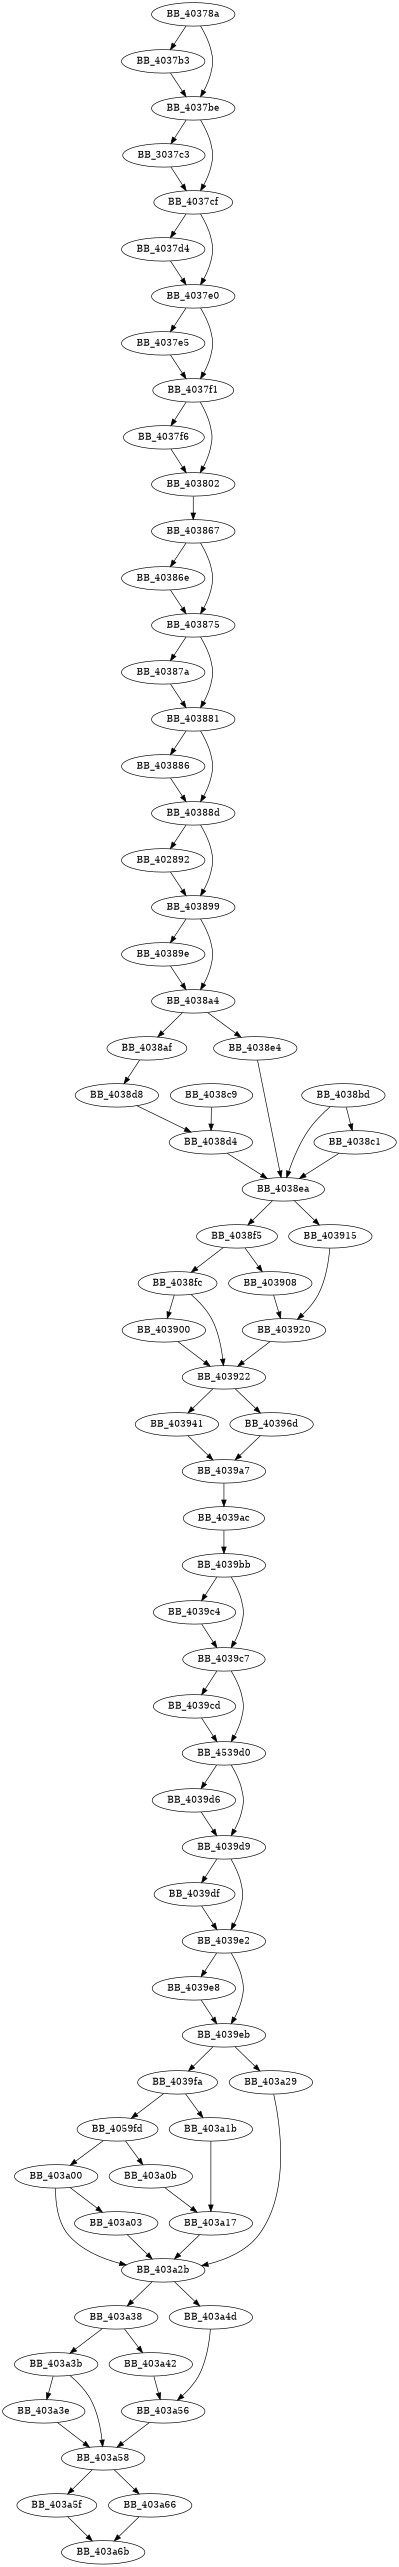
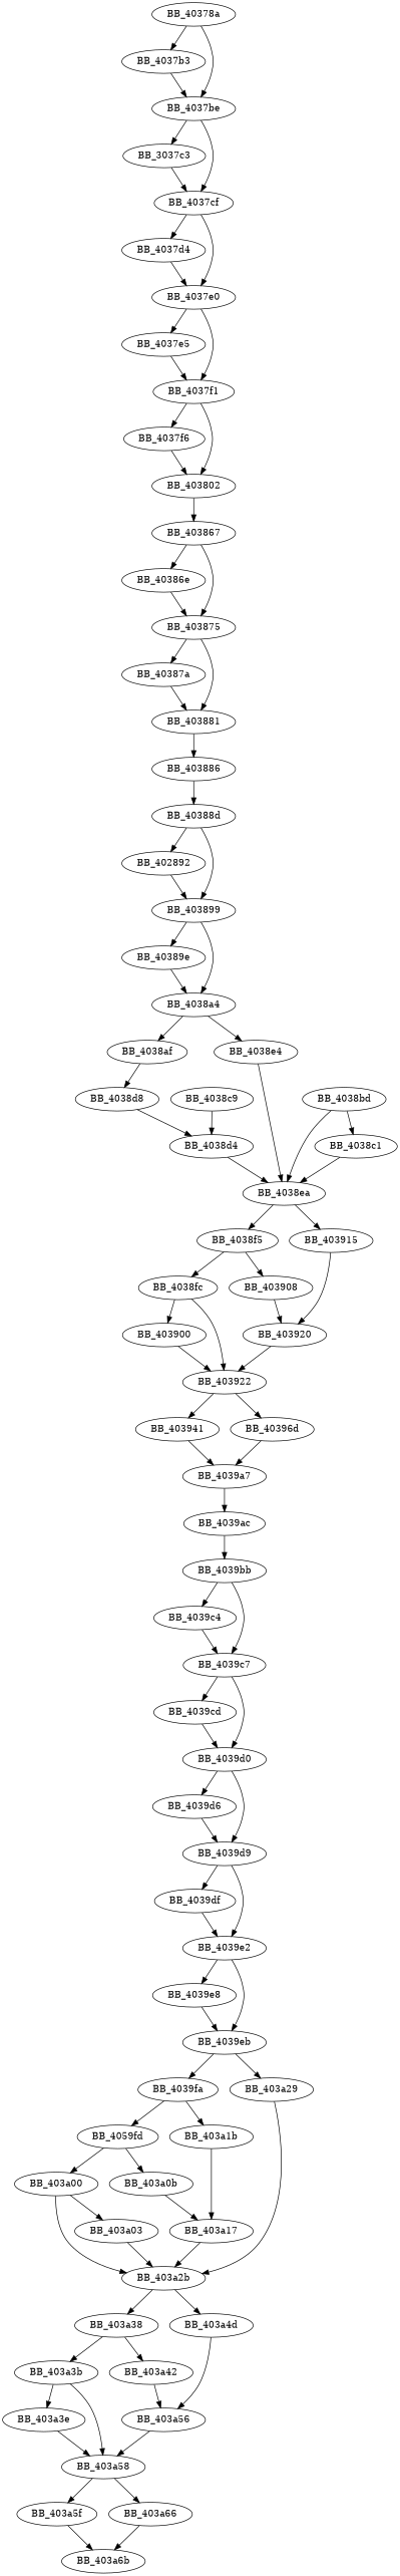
  digraph {
    BB_40378a
    BB_4037b3
    BB_4037be
    n4 [label=BB_3037c3]
    BB_4037cf
    BB_4037d4
    BB_4037e0
    BB_4037e5
    BB_4037f1
    BB_4037f6
    BB_403802
    BB_403867
    BB_40386e
    BB_403875
    BB_40387a
    BB_403881
    BB_403886
    BB_40388d
    n19 [label=BB_402892]
    BB_403899
    BB_40389e
    BB_4038a4
    BB_4038af
    BB_4038e4
    BB_4038d8
    BB_4038ea
    BB_4038d4
    BB_4038f5
    BB_403915
    BB_4038bd
    BB_4038c1
    BB_4038c9
    BB_4038fc
    BB_403908
    BB_403920
    BB_403900
    BB_403922
    BB_403941
    BB_40396d
    BB_4039a7
    BB_4039ac
    BB_4039bb
    BB_4039c4
    BB_4039c7
    BB_4039cd
-   BB_4039d0 [label=BB_4539d0]
+   BB_4039d0
    BB_4039d6
    BB_4039d9
    BB_4039df
    BB_4039e2
    BB_4039e8
    BB_4039eb
    BB_4039fa
    BB_403a29
    n55 [label=BB_4059fd]
    BB_403a1b
    BB_403a2b
    BB_403a00
    BB_403a0b
    BB_403a17
    BB_403a38
    BB_403a4d
    BB_403a03
    BB_403a3b
    BB_403a42
    BB_403a56
    BB_403a3e
    BB_403a58
    BB_403a5f
    BB_403a66
    BB_403a6b
    BB_40378a -> BB_4037b3
    BB_40378a -> BB_4037be
    BB_4037b3 -> BB_4037be
    BB_4037be -> n4
    BB_4037be -> BB_4037cf
    n4 -> BB_4037cf
    BB_4037cf -> BB_4037d4
    BB_4037cf -> BB_4037e0
    BB_4037d4 -> BB_4037e0
    BB_4037e0 -> BB_4037e5
    BB_4037e0 -> BB_4037f1
    BB_4037e5 -> BB_4037f1
    BB_4037f1 -> BB_4037f6
    BB_4037f1 -> BB_403802
    BB_4037f6 -> BB_403802
    BB_403802 -> BB_403867
    BB_403867 -> BB_40386e
    BB_403867 -> BB_403875
    BB_40386e -> BB_403875
    BB_403875 -> BB_40387a
    BB_403875 -> BB_403881
    BB_40387a -> BB_403881
    BB_403881 -> BB_403886
-   BB_403881 -> BB_40388d
    BB_403886 -> BB_40388d
    BB_40388d -> n19
    BB_40388d -> BB_403899
    n19 -> BB_403899
    BB_403899 -> BB_40389e
    BB_403899 -> BB_4038a4
    BB_40389e -> BB_4038a4
    BB_4038a4 -> BB_4038af
    BB_4038a4 -> BB_4038e4
    BB_4038af -> BB_4038d8
    BB_4038e4 -> BB_4038ea
    BB_4038d8 -> BB_4038d4
    BB_4038ea -> BB_4038f5
    BB_4038ea -> BB_403915
    BB_4038d4 -> BB_4038ea
    BB_4038f5 -> BB_4038fc
    BB_4038f5 -> BB_403908
    BB_403915 -> BB_403920
    BB_4038bd -> BB_4038ea
    BB_4038bd -> BB_4038c1
    BB_4038c1 -> BB_4038ea
    BB_4038c9 -> BB_4038d4
    BB_4038fc -> BB_403900
    BB_4038fc -> BB_403922
    BB_403908 -> BB_403920
    BB_403920 -> BB_403922
    BB_403900 -> BB_403922
    BB_403922 -> BB_403941
    BB_403922 -> BB_40396d
    BB_403941 -> BB_4039a7
    BB_40396d -> BB_4039a7
    BB_4039a7 -> BB_4039ac
    BB_4039ac -> BB_4039bb
    BB_4039bb -> BB_4039c4
    BB_4039bb -> BB_4039c7
    BB_4039c4 -> BB_4039c7
    BB_4039c7 -> BB_4039cd
    BB_4039c7 -> BB_4039d0
    BB_4039cd -> BB_4039d0
    BB_4039d0 -> BB_4039d6
    BB_4039d0 -> BB_4039d9
    BB_4039d6 -> BB_4039d9
    BB_4039d9 -> BB_4039df
    BB_4039d9 -> BB_4039e2
    BB_4039df -> BB_4039e2
    BB_4039e2 -> BB_4039e8
    BB_4039e2 -> BB_4039eb
    BB_4039e8 -> BB_4039eb
    BB_4039eb -> BB_4039fa
    BB_4039eb -> BB_403a29
    BB_4039fa -> n55
    BB_4039fa -> BB_403a1b
    BB_403a29 -> BB_403a2b
    n55 -> BB_403a00
    n55 -> BB_403a0b
    BB_403a1b -> BB_403a17
    BB_403a2b -> BB_403a38
    BB_403a2b -> BB_403a4d
    BB_403a00 -> BB_403a2b
    BB_403a00 -> BB_403a03
    BB_403a0b -> BB_403a17
    BB_403a17 -> BB_403a2b
    BB_403a38 -> BB_403a3b
    BB_403a38 -> BB_403a42
    BB_403a4d -> BB_403a56
    BB_403a03 -> BB_403a2b
    BB_403a3b -> BB_403a3e
    BB_403a3b -> BB_403a58
    BB_403a42 -> BB_403a56
    BB_403a56 -> BB_403a58
    BB_403a3e -> BB_403a58
    BB_403a58 -> BB_403a5f
    BB_403a58 -> BB_403a66
    BB_403a5f -> BB_403a6b
    BB_403a66 -> BB_403a6b
  }
